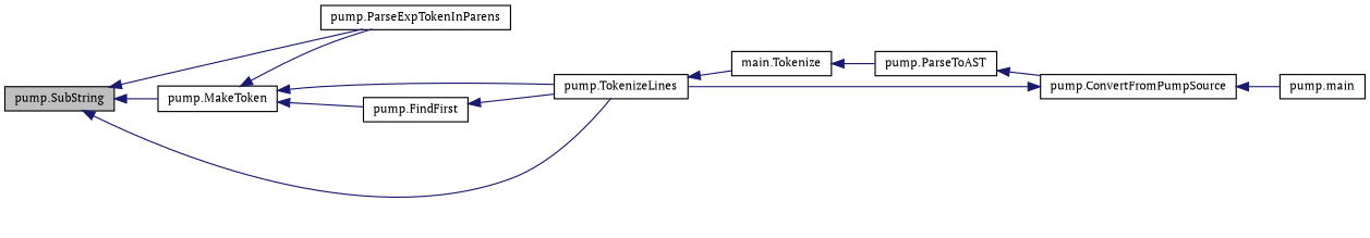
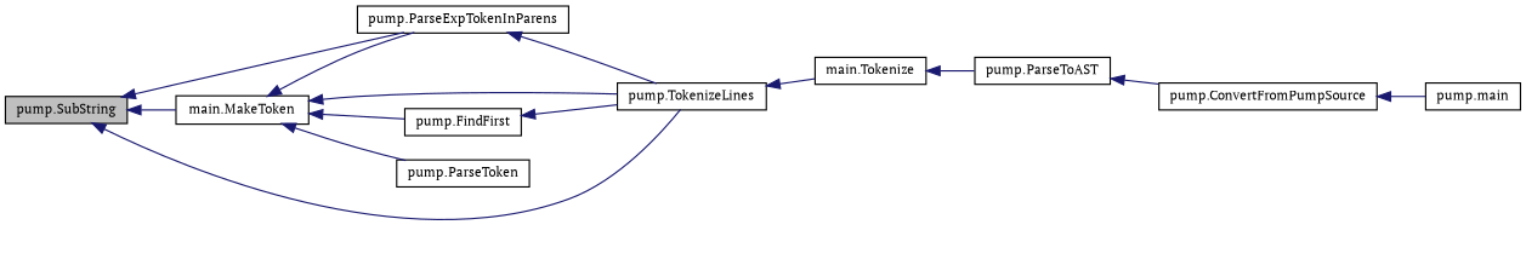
  digraph {
    fontname="PT Serif"
    rankdir=LR
    node [color=black fillcolor=white fontname="PT Serif" fontsize=10 shape=record style=filled]
    edge [color=midnightblue dir=back fontname="PT Serif" fontsize=10 labelfontname=Helvetica labelfontsize=10 style=solid]
    n1 [fillcolor=grey75 fontcolor=black height=0.2 label="pump.SubString" width=0.4]
-   n2 [height=0.2 label="pump.MakeToken" width=0.4]
+   n2 [height=0.2 label="main.MakeToken" width=0.4]
    n3 [height=0.2 label="pump.TokenizeLines" width=0.4]
    n4 [height=0.2 label="pump.ParseExpTokenInParens" width=0.4]
    n5 [height=0.2 label="pump.FindFirst" width=0.4]
+   n6 [height=0.2 label="pump.ParseToken" width=0.4]
    n7 [height=0.2 label="main.Tokenize" width=0.4]
    n8 [height=0.2 label="pump.ParseToAST" width=0.4]
    n9 [height=0.2 label="pump.ConvertFromPumpSource" width=0.4]
    n10 [height=0.2 label="pump.main" width=0.4]
    n1 -> n2
    n1 -> n3
    n1 -> n4
    n2 -> n3
    n2 -> n4
    n2 -> n5
+   n2 -> n6
    n3 -> n7
-   n9 -> n3
+   n4 -> n3
    n5 -> n3
    n7 -> n8
    n8 -> n9
    n9 -> n10
  }
